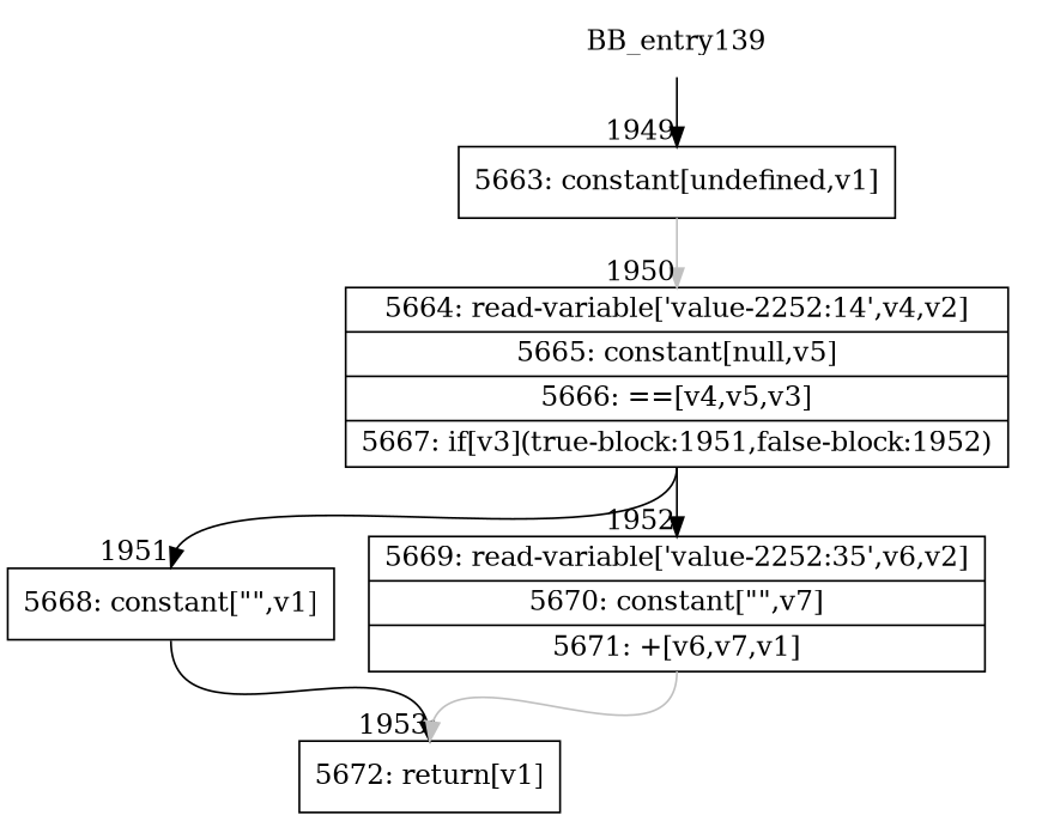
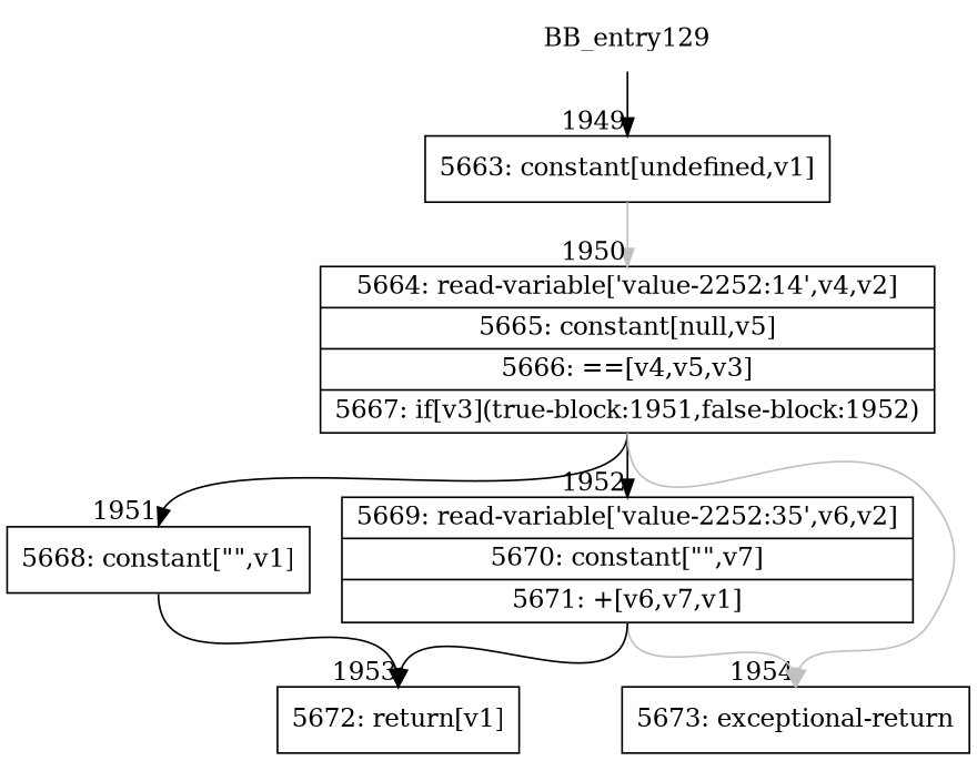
  digraph {
    rankdir=TD
    node [shape=record]
    edge [headport=n tailport=s]
-   BB_entry139 [shape=none]
+   BB_entry139 [shape=none label=BB_entry129]
    n2 [label="{5663: constant[undefined,v1]}"]
    n3 [label="{5664: read-variable['value-2252:14',v4,v2]|5665: constant[null,v5]|5666: ==[v4,v5,v3]|5667: if[v3](true-block:1951,false-block:1952)}"]
    n4 [label="{5668: constant[\"\",v1]}"]
    n5 [label="{5669: read-variable['value-2252:35',v6,v2]|5670: constant[\"\",v7]|5671: +[v6,v7,v1]}"]
+   n6 [label="{5673: exceptional-return}"]
    n7 [label="{5672: return[v1]}"]
    BB_entry139 -> n2 [headlabel="    1949"]
    n2 -> n3 [color=gray headlabel="      1950"]
    n3 -> n4 [headlabel="      1951"]
    n3 -> n5 [headlabel="      1952"]
+   n3 -> n6 [color=gray headlabel="      1954"]
    n4 -> n7 [headlabel="      1953"]
-   n5 -> n7 [color=gray]
+   n5 -> n6 [color=gray]
+   n5 -> n7
  }
